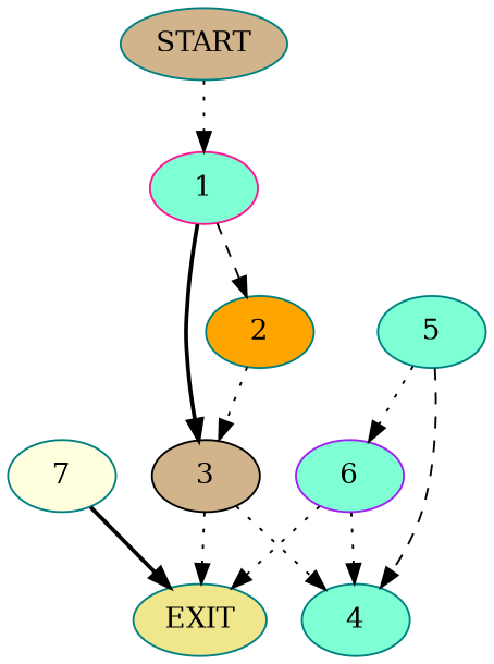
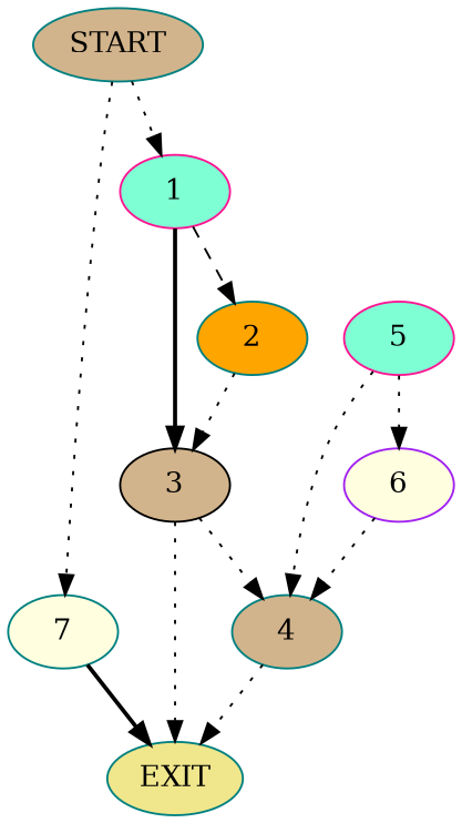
  digraph {
    node [color=teal fillcolor=aquamarine style=filled]
    edge [style=dotted]
    n1 [fillcolor=tan label=START]
    1 [color=deeppink]
    7 [fillcolor=lightyellow]
    2 [fillcolor=orange]
    3 [color=black fillcolor=tan]
    n6 [fillcolor=khaki label=EXIT]
-   4
-   5
-   6 [color=purple]
+   4 [fillcolor=tan]
+   5 [color=deeppink]
+   6 [color=purple fillcolor=lightyellow]
    n1 -> 1
+   n1 -> 7
    1 -> 2 [style=dashed]
    1 -> 3 [style=bold]
    7 -> n6 [style=bold]
    2 -> 3
    3 -> n6
    3 -> 4
-   6 -> n6
-   5 -> 4 [style=dashed]
+   4 -> n6
+   5 -> 4
    5 -> 6
    6 -> 4
  }
